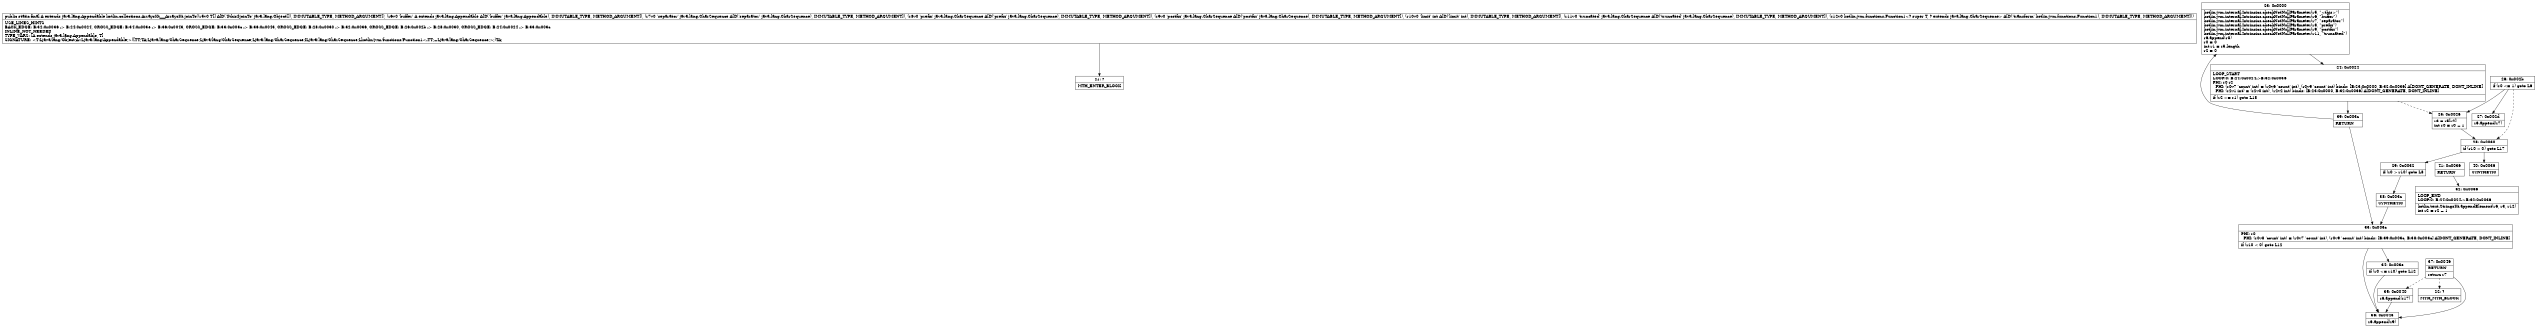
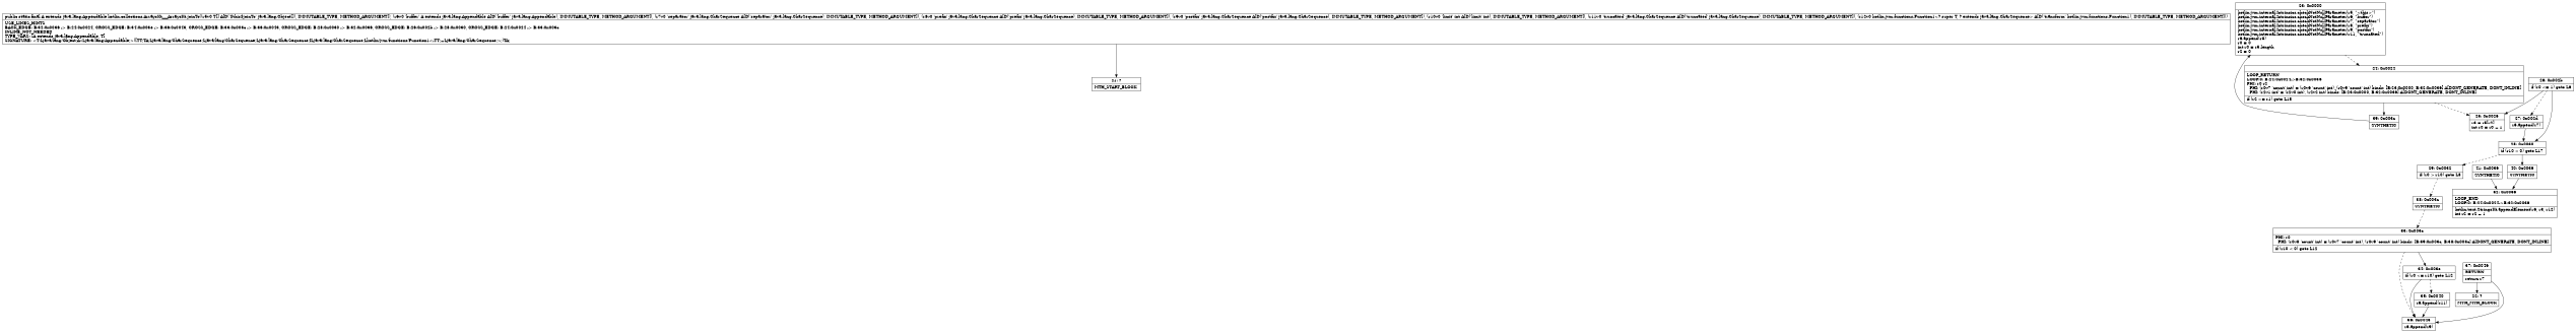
  digraph {
    node [shape=record]
-   n1 [label="{21\:\ ?|MTH_ENTER_BLOCK\l}"]
-   n2 [label="{23\:\ 0x0000|kotlin.jvm.internal.Intrinsics.checkNotNullParameter(r5, \"\<this\>\")\lkotlin.jvm.internal.Intrinsics.checkNotNullParameter(r6, \"buffer\")\lkotlin.jvm.internal.Intrinsics.checkNotNullParameter(r7, \"separator\")\lkotlin.jvm.internal.Intrinsics.checkNotNullParameter(r8, \"prefix\")\lkotlin.jvm.internal.Intrinsics.checkNotNullParameter(r9, \"postfix\")\lkotlin.jvm.internal.Intrinsics.checkNotNullParameter(r11, \"truncated\")\lr6.append(r8)\lr0 = 0\lint r1 = r5.length\lr2 = 0\l}"]
-   n3 [label="{24\:\ 0x0024|LOOP_START\lLOOP:0: B:24:0x0024\-\>B:32:0x0036\lPHI: r0 r2 \l  PHI: (r0v7 'count' int) = (r0v6 'count' int), (r0v9 'count' int) binds: [B:23:0x0000, B:32:0x0036] A[DONT_GENERATE, DONT_INLINE]\l  PHI: (r2v1 int) = (r2v0 int), (r2v2 int) binds: [B:23:0x0000, B:32:0x0036] A[DONT_GENERATE, DONT_INLINE]\l|if (r2 \>= r1) goto L18\l}"]
+   n1 [label="{21\:\ ?|MTH_START_BLOCK\l}"]
+   n2 [label="{23\:\ 0x0000|kotlin.jvm.internal.Intrinsics.checkNotNullParameter(r5, \"\<this\>\")\lkotlin.jvm.internal.Intrinsics.checkNotNullParameter(r6, \"buffer\")\lkotlin.jvm.internal.Intrinsics.checkNotNullParameter(r7, \"separator\")\lkotlin.jvm.internal.Intrinsics.checkNotNullParameter(r8, \"prefix\")\lkotlin.jvm.internal.Intrinsics.checkNotNullParameter(r9, \"postfix\")\lkotlin.jvm.internal.Intrinsics.checkNotNullParameter(r11, \"truncated\")\lr6.append(r8)\lr0 = 0\lint r0 = r5.length\lr2 = 0\l}"]
+   n3 [label="{24\:\ 0x0024|LOOP_RETURN\lLOOP:0: B:24:0x0024\-\>B:32:0x0036\lPHI: r0 r2 \l  PHI: (r0v7 'count' int) = (r0v6 'count' int), (r0v9 'count' int) binds: [B:23:0x0000, B:32:0x0036] A[DONT_GENERATE, DONT_INLINE]\l  PHI: (r2v1 int) = (r2v0 int), (r2v2 int) binds: [B:23:0x0000, B:32:0x0036] A[DONT_GENERATE, DONT_INLINE]\l|if (r2 \>= r1) goto L18\l}"]
    n4 [label="{25\:\ 0x0026|r3 = r5[r2]\lint r0 = r0 + 1\l}"]
-   n5 [label="{39\:\ 0x003c|RETURN\l}"]
+   n5 [label="{39\:\ 0x003c|SYNTHETIC\l}"]
    n6 [label="{33\:\ 0x003c|PHI: r0 \l  PHI: (r0v8 'count' int) = (r0v7 'count' int), (r0v9 'count' int) binds: [B:39:0x003c, B:38:0x003c] A[DONT_GENERATE, DONT_INLINE]\l|if (r10 \< 0) goto L12\l}"]
    n7 [label="{26\:\ 0x002b|if (r0 \<= 1) goto L6\l}"]
    n8 [label="{27\:\ 0x002d|r6.append(r7)\l}"]
    n9 [label="{28\:\ 0x0030|if (r10 \< 0) goto L17\l}"]
    n10 [label="{29\:\ 0x0032|if (r0 \> r10) goto L8\l}"]
    n11 [label="{40\:\ 0x0036|SYNTHETIC\l}"]
    n12 [label="{38\:\ 0x003c|SYNTHETIC\l}"]
    n13 [label="{32\:\ 0x0036|LOOP_END\lLOOP:0: B:24:0x0024\-\>B:32:0x0036\l|kotlin.text.StringsKt.appendElement(r6, r3, r12)\lint r2 = r2 + 1\l}"]
-   n14 [label="{41\:\ 0x0036|RETURN\l}"]
+   n14 [label="{41\:\ 0x0036|SYNTHETIC\l}"]
    n15 [label="{34\:\ 0x003e|if (r0 \<= r10) goto L12\l}"]
    n16 [label="{36\:\ 0x0043|r6.append(r9)\l}"]
-   n17 [label="{35\:\ 0x0040|r6.append(r17)\l}"]
+   n17 [label="{35\:\ 0x0040|r6.append(r11)\l}"]
    n18 [label="{37\:\ 0x0046|RETURN\l|return r7\l}"]
    n19 [label="{22\:\ ?|MTH_MTH_BLOCK\l}"]
    n20 [label="{public static final A extends java.lang.Appendable kotlin.collections.ArraysKt___ArraysKt.joinTo((r5v0 T[] A[D('$this$joinTo' java.lang.Object[]), IMMUTABLE_TYPE, METHOD_ARGUMENT]), (r6v0 'buffer' A extends java.lang.Appendable A[D('buffer' java.lang.Appendable), IMMUTABLE_TYPE, METHOD_ARGUMENT]), (r7v0 'separator' java.lang.CharSequence A[D('separator' java.lang.CharSequence), IMMUTABLE_TYPE, METHOD_ARGUMENT]), (r8v0 'prefix' java.lang.CharSequence A[D('prefix' java.lang.CharSequence), IMMUTABLE_TYPE, METHOD_ARGUMENT]), (r9v0 'postfix' java.lang.CharSequence A[D('postfix' java.lang.CharSequence), IMMUTABLE_TYPE, METHOD_ARGUMENT]), (r10v0 'limit' int A[D('limit' int), IMMUTABLE_TYPE, METHOD_ARGUMENT]), (r11v0 'truncated' java.lang.CharSequence A[D('truncated' java.lang.CharSequence), IMMUTABLE_TYPE, METHOD_ARGUMENT]), (r12v0 kotlin.jvm.functions.Function1\<? super T, ? extends java.lang.CharSequence\> A[D('transform' kotlin.jvm.functions.Function1), IMMUTABLE_TYPE, METHOD_ARGUMENT]))  | USE_LINES_HINTS\lBACK_EDGE: B:32:0x0036 \-\> B:24:0x0024, CROSS_EDGE: B:34:0x003e \-\> B:36:0x0043, CROSS_EDGE: B:33:0x003c \-\> B:36:0x0043, CROSS_EDGE: B:28:0x0030 \-\> B:32:0x0036, CROSS_EDGE: B:26:0x002b \-\> B:28:0x0030, CROSS_EDGE: B:24:0x0024 \-\> B:33:0x003c\lINLINE_NOT_NEEDED\lTYPE_VARS: [A extends java.lang.Appendable, T]\lSIGNATURE: \<T:Ljava\/lang\/Object;A::Ljava\/lang\/Appendable;\>([TT;TA;Ljava\/lang\/CharSequence;Ljava\/lang\/CharSequence;Ljava\/lang\/CharSequence;ILjava\/lang\/CharSequence;Lkotlin\/jvm\/functions\/Function1\<\-TT;+Ljava\/lang\/CharSequence;\>;)TA;\l}"]
-   n2 -> n3
+   n2 -> n3 [style=dashed]
    n3 -> n4 [style=dashed]
    n3 -> n5
    n5 -> n2
-   n5 -> n6
    n6 -> n15 [style=solid]
-   n6 -> n16
+   n6 -> n16 [style=dashed]
    n7 -> n4
-   n7 -> n8 [style=solid]
-   n7 -> n9 [style=dashed]
-   n4 -> n9
-   n9 -> n10 [style=solid]
+   n7 -> n8 [style=dashed]
+   n7 -> n9
+   n8 -> n9
+   n9 -> n10 [style=dashed]
    n9 -> n11
-   n10 -> n12
-   n12 -> n6
+   n10 -> n12 [style=dashed]
+   n11 -> n13
+   n12 -> n6 [style=dashed]
    n14 -> n13
    n15 -> n16
-   n18 -> n17 [style=dashed]
+   n15 -> n17 [style=dashed]
    n17 -> n16
    n18 -> n16
-   n18 -> n19 [style=dashed]
+   n18 -> n19
    n20 -> n1
  }
